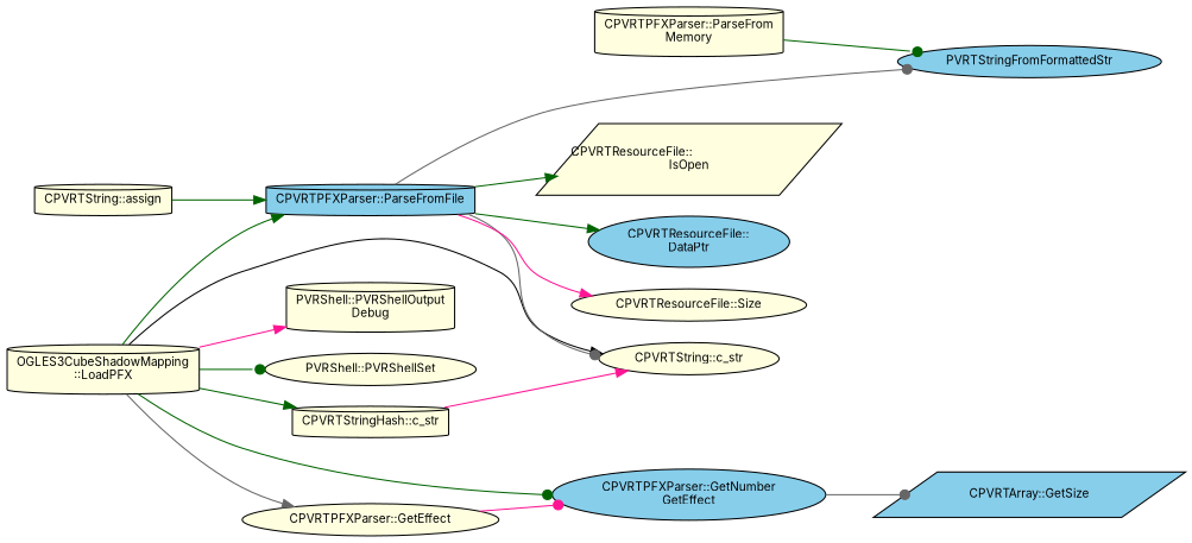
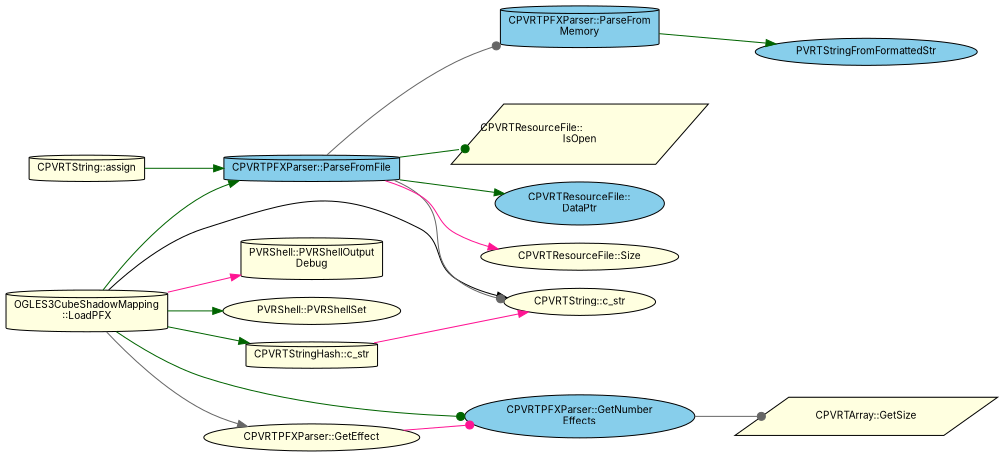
  digraph {
    fontname=Inter
    rankdir=LR
    node [color=black fillcolor=lightyellow fontname=Inter fontsize=10 shape=ellipse style=filled]
    edge [arrowhead=normal color=darkgreen fontname=Inter fontsize=10 labelfontname=Helvetica labelfontsize=10 style=solid]
    n1 [fontcolor=black height=0.2 label="OGLES3CubeShadowMapping\l::LoadPFX" shape=cylinder width=0.4]
    n2 [fillcolor=skyblue height=0.2 label="CPVRTPFXParser::ParseFromFile" shape=cylinder width=0.4]
    n3 [height=0.2 label="CPVRTString::c_str" width=0.4]
    n4 [height=0.2 label="PVRShell::PVRShellSet" width=0.4]
-   n5 [fillcolor=skyblue height=0.2 label="CPVRTPFXParser::GetNumber\lGetEffect" width=0.4]
+   n5 [fillcolor=skyblue height=0.2 label="CPVRTPFXParser::GetNumber\lEffects" width=0.4]
    n6 [height=0.2 label="CPVRTPFXParser::GetEffect" width=0.4]
    n7 [height=0.2 label="CPVRTStringHash::c_str" shape=cylinder width=0.4]
    n8 [height=0.2 label="PVRShell::PVRShellOutput\lDebug" shape=cylinder width=0.4]
    n9 [height=0.2 label="CPVRTResourceFile::\lIsOpen" shape=parallelogram width=0.4]
    n10 [fillcolor=skyblue height=0.2 label="CPVRTResourceFile::\lDataPtr" width=0.4]
    n11 [height=0.2 label="CPVRTResourceFile::Size" width=0.4]
-   n12 [height=0.2 label="CPVRTPFXParser::ParseFrom\lMemory" shape=cylinder width=0.4]
-   n13 [fillcolor=skyblue height=0.2 label="CPVRTArray::GetSize" shape=parallelogram width=0.4]
+   n12 [fillcolor=skyblue height=0.2 label="CPVRTPFXParser::ParseFrom\lMemory" shape=cylinder width=0.4]
+   n13 [height=0.2 label="CPVRTArray::GetSize" shape=parallelogram width=0.4]
    n14 [height=0.2 label="CPVRTString::assign" shape=cylinder width=0.4]
    n15 [fillcolor=skyblue height=0.2 label=PVRTStringFromFormattedStr width=0.4]
    n1 -> n2
    n1 -> n3 [color=black]
-   n1 -> n4 [arrowhead=dot]
+   n1 -> n4
    n1 -> n5 [arrowhead=dot]
    n1 -> n6 [color=gray40]
    n1 -> n7
    n1 -> n8 [color=deeppink]
    n2 -> n3 [arrowhead=dot color=gray40]
-   n2 -> n9
+   n2 -> n9 [arrowhead=dot]
    n2 -> n10
    n2 -> n11 [color=deeppink]
-   n2 -> n15 [arrowhead=dot color=gray40]
+   n2 -> n12 [arrowhead=dot color=gray40]
    n5 -> n13 [arrowhead=dot color=gray40]
    n6 -> n5 [arrowhead=dot color=deeppink]
    n7 -> n3 [color=deeppink]
-   n12 -> n15 [arrowhead=dot]
+   n12 -> n15
    n14 -> n2
  }
